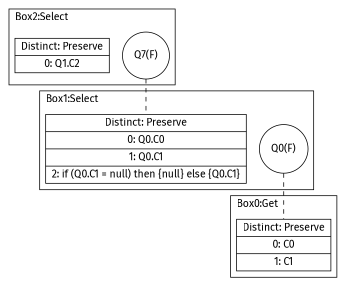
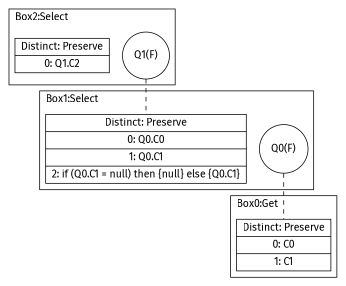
  digraph {
    compound=true
    labeljust=l
    fontname="Fira Sans"
    node [shape=record fontname="Fira Sans"]
    edge [arrowhead=none style=dashed fontname="Fira Sans"]
-   n1 [label="Q7(F)" shape=circle]
+   n1 [label="Q1(F)" shape=circle]
    n2 [label="{ Distinct: Preserve| 0: Q1.C2 }"]
    n3 [label="Q0(F)" shape=circle]
    n4 [label="{ Distinct: Preserve| 0: Q0.C0| 1: Q0.C1| 2: if (Q0.C1 = null) then \{null\} else \{Q0.C1\} }"]
    n5 [label="{ Distinct: Preserve| 0: C0| 1: C1 }"]
    subgraph cluster_1 {
      label="Box2:Select"
      n2
      subgraph sub_2 {
        label="Box2:Select"
        rank=same
        n1
      }
    }
    subgraph cluster_3 {
      label="Box1:Select"
      n4
      subgraph sub_4 {
        label="Box1:Select"
        rank=same
        n3
      }
    }
    subgraph cluster_5 {
      label="Box0:Get"
      n5
      subgraph sub_6 {
        label="Box0:Get"
        rank=same
      }
    }
    n1 -> n4
    n3 -> n5
  }
